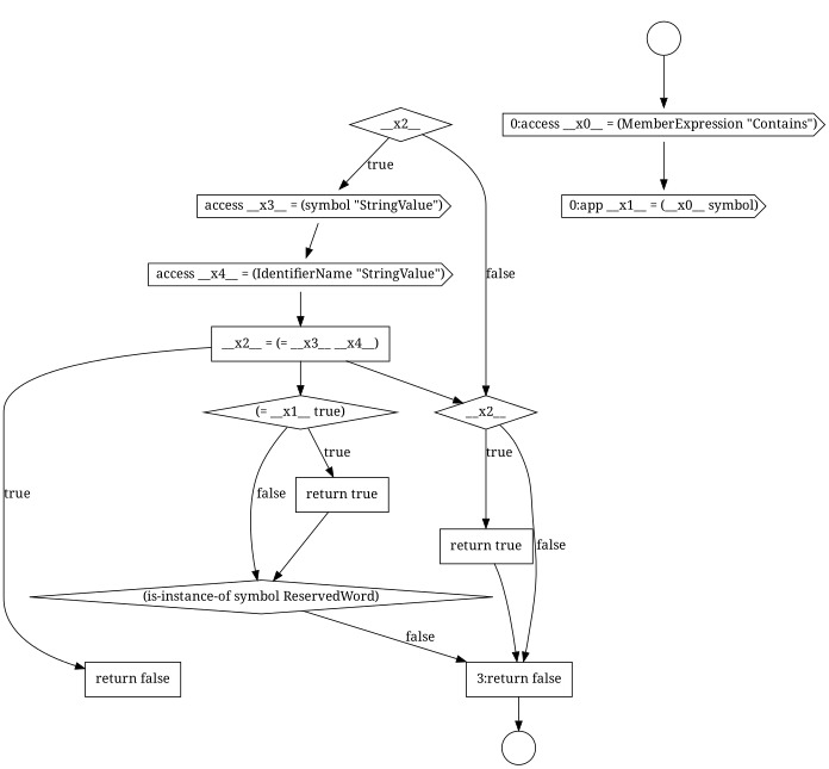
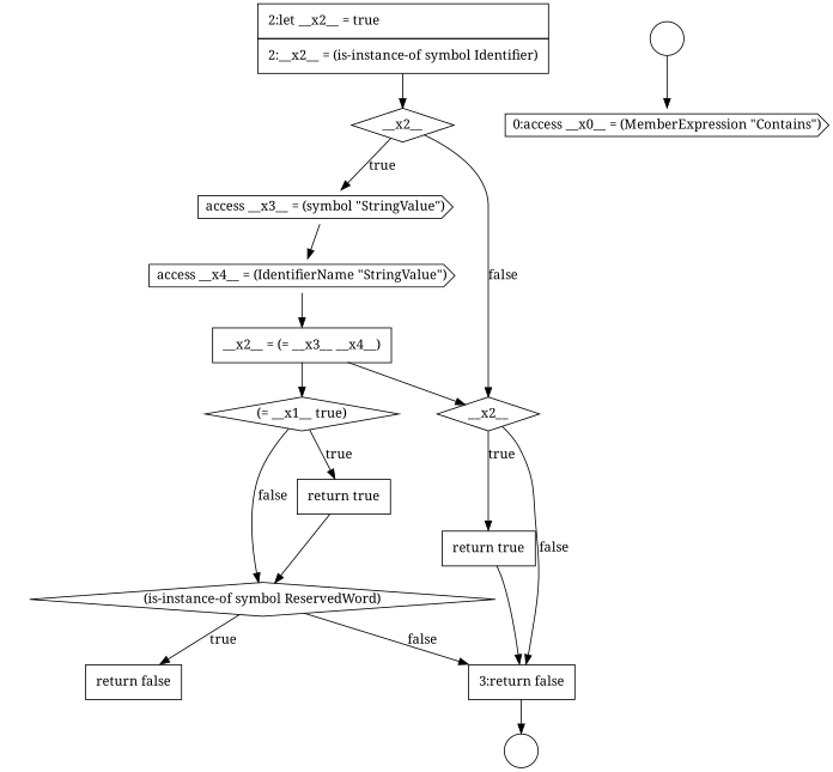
  digraph {
    fontname="Noto Serif"
    node [color=black fillcolor=white fontname="Noto Serif" shape=none style=filled]
    edge [color=black fontname="Noto Serif"]
    n1 [label=<<font color="black">(is-instance-of symbol ReservedWord)</font>> shape=diamond]
    n2 [label=<<font color="black">     <table border="0" cellborder="1" cellspacing="0" cellpadding="10">       <tr><td align="left">return false</td></tr>     </table>   </font>> margin=0]
    n3 [label=<<font color="black">     <table border="0" cellborder="1" cellspacing="0" cellpadding="10">       <tr><td align="left">3:return false</td></tr>     </table>   </font>> margin=0]
+   n4 [label=<<font color="black">     <table border="0" cellborder="1" cellspacing="0" cellpadding="10">       <tr><td align="left">2:let __x2__ = true</td></tr>       <tr><td align="left">2:__x2__ = (is-instance-of symbol Identifier)</td></tr>     </table>   </font>> margin=0]
    n5 [label=<<font color="black">__x2__</font>> shape=diamond]
    n6 [label=<<font color="black">__x2__</font>> shape=diamond]
    n7 [label=<<font color="black">access __x3__ = (symbol &quot;StringValue&quot;)</font>> shape=cds]
    n8 [label=<<font color="black">     <table border="0" cellborder="1" cellspacing="0" cellpadding="10">       <tr><td align="left">return true</td></tr>     </table>   </font>> margin=0]
    n9 [label=<<font color="black">access __x4__ = (IdentifierName &quot;StringValue&quot;)</font>> shape=cds]
    n10 [label=" " shape=circle]
    n11 [label=<<font color="black">(= __x1__ true)</font>> shape=diamond]
    n12 [label=<<font color="black">     <table border="0" cellborder="1" cellspacing="0" cellpadding="10">       <tr><td align="left">return true</td></tr>     </table>   </font>> margin=0]
    n13 [label=<<font color="black">0:access __x0__ = (MemberExpression &quot;Contains&quot;)</font>> shape=cds]
-   n14 [label=<<font color="black">0:app __x1__ = (__x0__ symbol)</font>> shape=cds]
    n15 [label=<<font color="black">     <table border="0" cellborder="1" cellspacing="0" cellpadding="10">       <tr><td align="left">__x2__ = (= __x3__ __x4__)</td></tr>     </table>   </font>> margin=0]
    n16 [label=" " shape=circle]
-   n15 -> n2 [label=<<font color="black">true</font>>]
+   n1 -> n2 [label=<<font color="black">true</font>>]
    n1 -> n3 [label=<<font color="black">false</font>>]
    n3 -> n10
+   n4 -> n5
    n5 -> n6 [label=<<font color="black">false</font>>]
    n5 -> n7 [label=<<font color="black">true</font>>]
    n6 -> n3 [label=<<font color="black">false</font>>]
    n6 -> n8 [label=<<font color="black">true</font>>]
    n7 -> n9
    n8 -> n3
    n9 -> n15
    n11 -> n1 [label=<<font color="black">false</font>>]
    n11 -> n12 [label=<<font color="black">true</font>>]
    n12 -> n1
-   n13 -> n14
    n15 -> n6
    n15 -> n11
    n16 -> n13
  }
